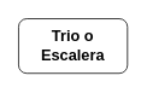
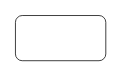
  <mxCell id="0" />
  <mxCell id="1" parent="0" />
  <mxCell id="2" value="" style="rounded=1;whiteSpace=wrap;html=1;" vertex="1" parent="1"><mxGeometry x="20" y="20" width="120" height="60" as="geometry" /></mxCell>
- <mxCell id="3" value="&lt;font size=&quot;1&quot; style=&quot;&quot;&gt;&lt;b style=&quot;font-size: 17px;&quot;&gt;Trio o Escalera&lt;/b&gt;&lt;/font&gt;" style="text;html=1;align=center;verticalAlign=middle;whiteSpace=wrap;rounded=0;" vertex="1" parent="1"><mxGeometry x="20" y="20" width="120" height="60" as="geometry" /></mxCell>
